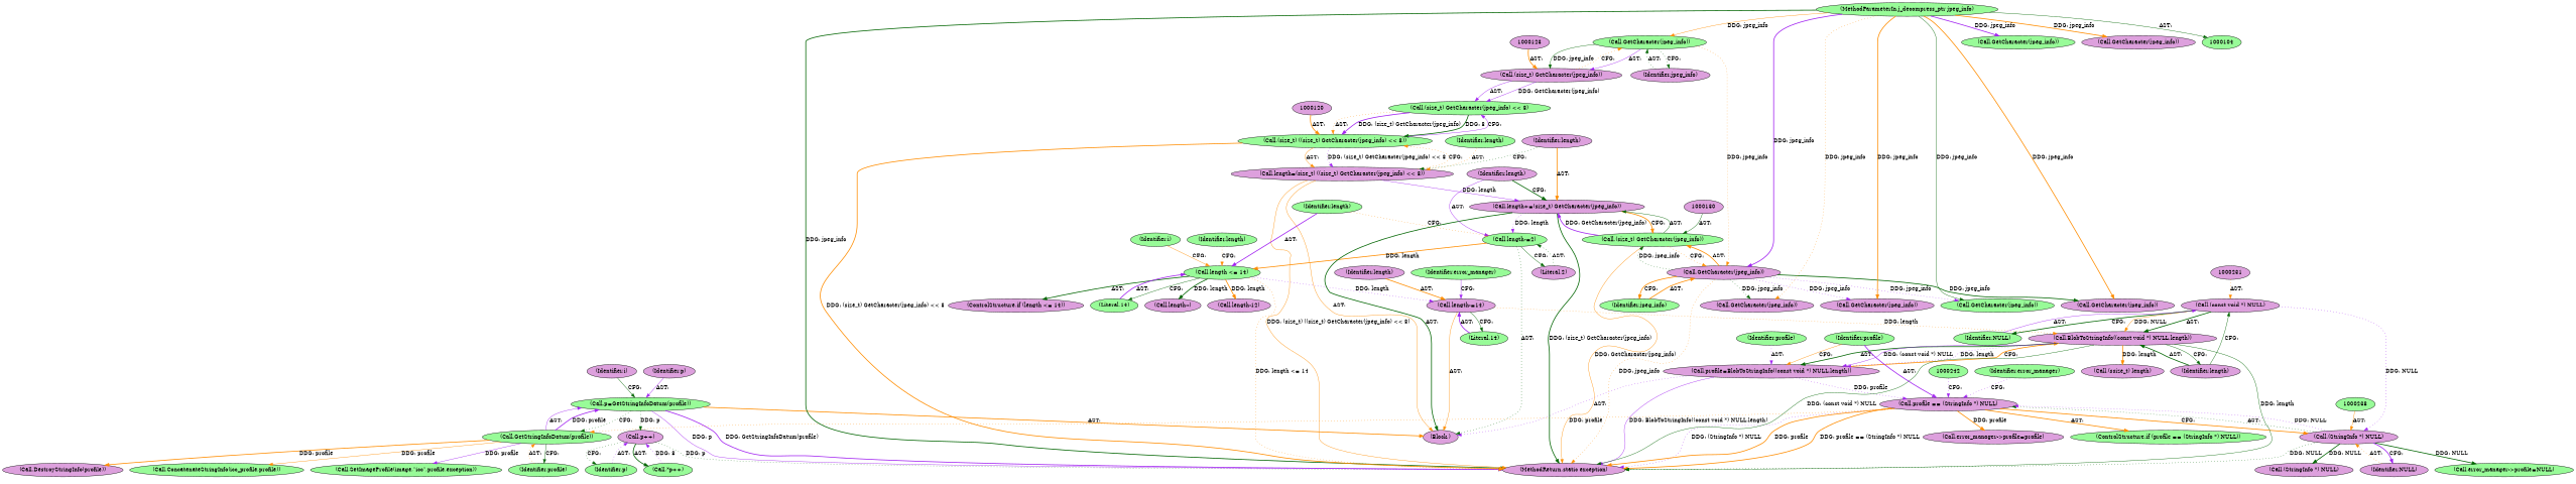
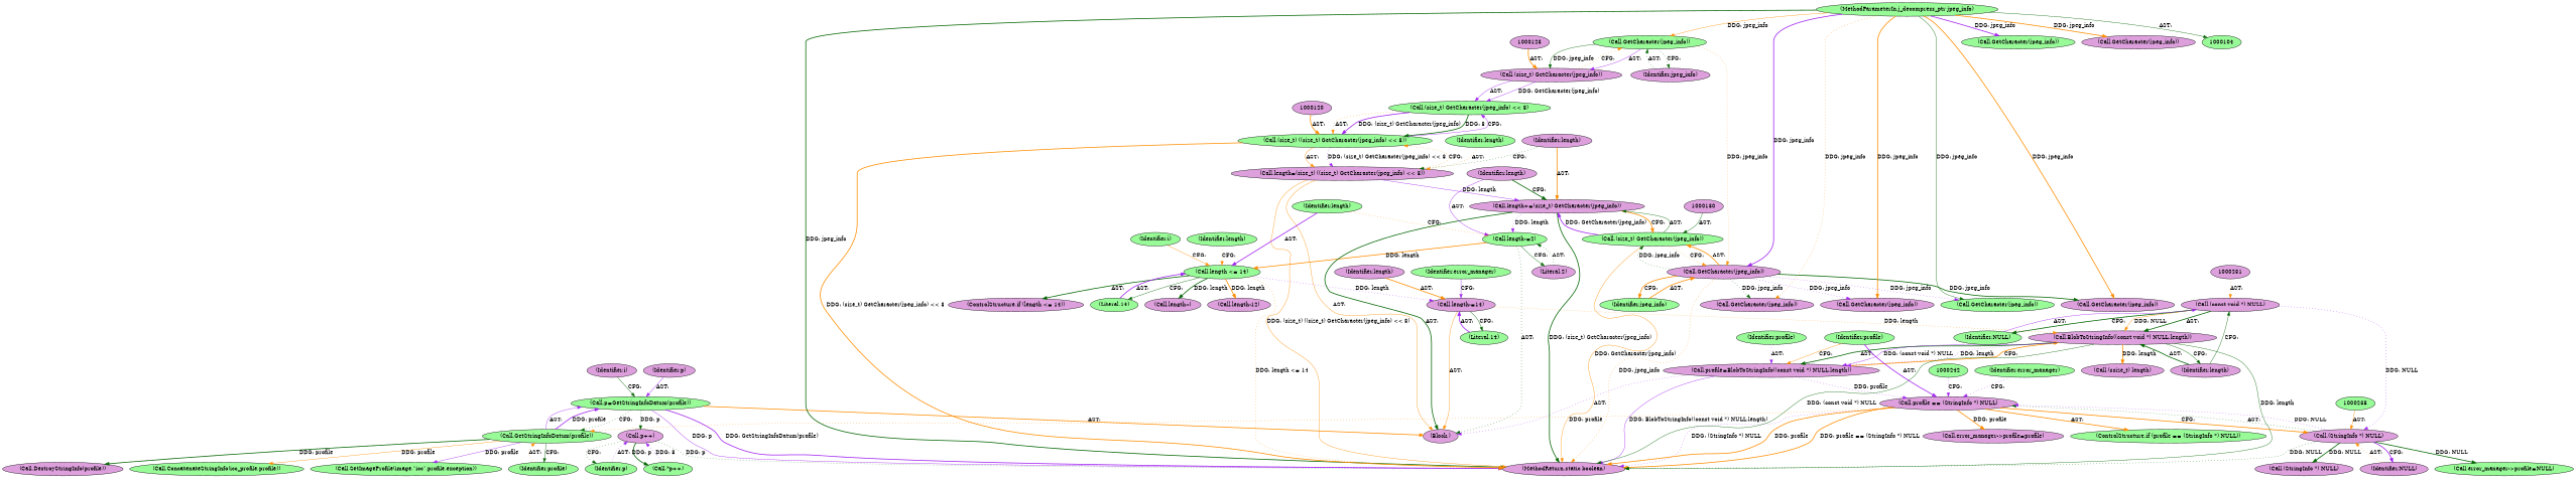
  digraph {
    node [fillcolor=plum style=filled]
    edge [color=darkorange style=bold]
    n1 [label="(Call,p++)"]
-   n2 [label="(MethodReturn,static exception)"]
+   n2 [label="(MethodReturn,static boolean)"]
    n3 [fillcolor=palegreen label="(Identifier,p)"]
    n4 [fillcolor=palegreen label="(Call,*p++)"]
    n5 [fillcolor=palegreen label="(Call,p=GetStringInfoDatum(profile))"]
    n6 [fillcolor=palegreen label="(Call,GetStringInfoDatum(profile))"]
    n7 [label="(Block,)"]
    n8 [fillcolor=palegreen label="(Call,SetImageProfile(image,\"icc\",profile,exception))"]
    n9 [label="(Call,DestroyStringInfo(profile))"]
    n10 [fillcolor=palegreen label="(Call,ConcatenateStringInfo(icc_profile,profile))"]
    n11 [fillcolor=palegreen label="(Identifier,profile)"]
    n12 [label="(Call,profile == (StringInfo *) NULL)"]
    n13 [label="(Call,(StringInfo *) NULL)"]
    n14 [label="(Call,error_manager->profile=profile)"]
    n15 [fillcolor=palegreen label="(ControlStructure,if (profile == (StringInfo *) NULL))"]
    n16 [fillcolor=palegreen label="(Call,error_manager->profile=NULL)"]
    n17 [label="(Identifier,NULL)"]
    n18 [label="(Call,(StringInfo *) NULL)"]
    n19 [label="(Call,profile=BlobToStringInfo((const void *) NULL,length))"]
    n20 [label="(Call,BlobToStringInfo((const void *) NULL,length))"]
    n21 [label="(Identifier,length)"]
    n22 [label="(Call,(ssize_t) length)"]
    n23 [label="(Call,(const void *) NULL)"]
    n24 [fillcolor=palegreen label="(Identifier,NULL)"]
    n25 [label="(Call,length-=14)"]
    n26 [fillcolor=palegreen label="(Literal,14)"]
    n27 [fillcolor=palegreen label="(Call,length <= 14)"]
    n28 [label="(Call,length-12)"]
    n29 [label="(ControlStructure,if (length <= 14))"]
    n30 [fillcolor=palegreen label="(Literal,14)"]
    n31 [label="(Call,length--)"]
    n32 [fillcolor=palegreen label="(Call,length-=2)"]
    n33 [label="(Literal,2)"]
    n34 [label="(Call,length+=(size_t) GetCharacter(jpeg_info))"]
    n35 [fillcolor=palegreen label="(Call,(size_t) GetCharacter(jpeg_info))"]
    n36 [label="(Call,GetCharacter(jpeg_info))"]
    n37 [fillcolor=palegreen label="(Call,GetCharacter(jpeg_info))"]
    n38 [label="(Call,GetCharacter(jpeg_info))"]
    n39 [label="(Call,GetCharacter(jpeg_info))"]
    n40 [fillcolor=palegreen label="(Identifier,jpeg_info)"]
    n41 [label="(Call,GetCharacter(jpeg_info))"]
    n42 [fillcolor=palegreen label="(Call,GetCharacter(jpeg_info))"]
    n43 [label="(Call,(size_t) GetCharacter(jpeg_info))"]
    n44 [label="(Identifier,jpeg_info)"]
    n45 [fillcolor=palegreen label="(Call,(size_t) GetCharacter(jpeg_info) << 8)"]
    n46 [fillcolor=palegreen label="(MethodParameterIn,j_decompress_ptr jpeg_info)"]
    n47 [fillcolor=palegreen label="(Call,GetCharacter(jpeg_info))"]
    n48 [label="(Call,GetCharacter(jpeg_info))"]
    1000104 [fillcolor=palegreen]
    n50 [label="(Call,length=(size_t) ((size_t) GetCharacter(jpeg_info) << 8))"]
    n51 [fillcolor=palegreen label="(Call,(size_t) ((size_t) GetCharacter(jpeg_info) << 8))"]
    n52 [fillcolor=palegreen label="(Identifier,profile)"]
    n53 [fillcolor=palegreen label="(Identifier,length)"]
    n54 [fillcolor=palegreen label="(Identifier,i)"]
    n55 [label="(Identifier,i)"]
    n56 [fillcolor=palegreen label="(Identifier,length)"]
    n57 [label="(Identifier,p)"]
    n58 [label="(Identifier,length)"]
    n59 [fillcolor=palegreen label="(Identifier,error_manager)"]
    n60 [label="(Identifier,length)"]
    n61 [fillcolor=palegreen label="(Identifier,profile)"]
    n62 [fillcolor=palegreen label="(Identifier,error_manager)"]
    n63 [label="(Identifier,length)"]
    n64 [fillcolor=palegreen label="(Identifier,length)"]
    1000242 [fillcolor=palegreen]
    1000231
    1000130
    1000120
    1000123
    1000238 [fillcolor=palegreen]
    n1 -> n2 [color=darkgreen label="DDG: p" style=dotted]
    n1 -> n3 [color=darkgreen label="CFG: " style=dotted]
-   n1 -> n4 [color=darkgreen label="AST: "]
+   n1 -> n4 [color=darkgreen label="DDG: p"]
    n3 -> n1 [color=purple label="AST: " style=dotted]
    n4 -> n1 [color=purple label="DDG: 8" style=dotted]
    n5 -> n1 [color=darkgreen label="DDG: p" style=dotted]
    n5 -> n2 [color=purple label="DDG: p" style=solid]
    n5 -> n2 [color=purple label="DDG: GetStringInfoDatum(profile)"]
    n5 -> n6 [color=darkgreen label="CFG: " style=dotted]
    n5 -> n7 [label="AST: "]
    n6 -> n5 [color=purple label="AST: " style=solid]
    n6 -> n5 [color=purple label="DDG: profile"]
    n6 -> n8 [color=purple label="DDG: profile" style=solid]
-   n6 -> n9 [label="DDG: profile"]
+   n6 -> n9 [color=darkgreen label="DDG: profile"]
    n6 -> n10 [label="DDG: profile" style=solid]
    n6 -> n11 [color=darkgreen label="CFG: " style=solid]
    n11 -> n6 [label="AST: " style=dotted]
    n12 -> n2 [color=purple label="DDG: (StringInfo *) NULL" style=dotted]
    n12 -> n2 [label="DDG: profile"]
    n12 -> n2 [label="DDG: profile == (StringInfo *) NULL"]
    n12 -> n6 [label="DDG: profile" style=dotted]
    n12 -> n13 [label="CFG: "]
    n12 -> n14 [label="DDG: profile"]
    n12 -> n15 [label="AST: "]
    n13 -> n2 [color=darkgreen label="DDG: NULL" style=dotted]
    n13 -> n12 [color=darkgreen label="AST: " style=dotted]
    n13 -> n12 [color=purple label="DDG: NULL" style=dotted]
    n13 -> n16 [color=darkgreen label="DDG: NULL"]
    n13 -> n17 [color=purple label="CFG: "]
    n13 -> n18 [color=darkgreen label="DDG: NULL"]
    n17 -> n13 [label="AST: " style=dotted]
    n19 -> n2 [color=purple label="DDG: BlobToStringInfo((const void *) NULL,length)" style=solid]
    n19 -> n7 [color=purple label="AST: " style=dotted]
    n19 -> n12 [color=purple label="DDG: profile" style=dotted]
    n19 -> n20 [label="CFG: "]
    n20 -> n2 [color=darkgreen label="DDG: length" style=solid]
    n20 -> n2 [color=darkgreen label="DDG: (const void *) NULL" style=solid]
    n20 -> n19 [color=darkgreen label="AST: "]
    n20 -> n19 [color=purple label="DDG: (const void *) NULL" style=solid]
    n20 -> n19 [color=purple label="DDG: length" style=dotted]
    n20 -> n21 [color=darkgreen label="CFG: " style=solid]
    n20 -> n22 [label="DDG: length"]
    n21 -> n20 [color=darkgreen label="AST: "]
    n21 -> n23 [color=darkgreen label="CFG: " style=solid]
    n23 -> n13 [color=purple label="DDG: NULL" style=dotted]
    n23 -> n20 [color=darkgreen label="AST: "]
    n23 -> n20 [label="DDG: NULL" style=solid]
    n23 -> n24 [color=darkgreen label="CFG: "]
    n24 -> n23 [color=purple label="AST: " style=solid]
    n25 -> n7 [label="AST: " style=solid]
    n25 -> n20 [label="DDG: length" style=dotted]
    n25 -> n26 [color=darkgreen label="CFG: " style=solid]
    n26 -> n25 [color=purple label="AST: "]
    n27 -> n2 [label="DDG: length <= 14" style=dotted]
    n27 -> n25 [color=purple label="DDG: length" style=dotted]
    n27 -> n28 [label="DDG: length"]
    n27 -> n29 [color=darkgreen label="AST: "]
    n27 -> n30 [color=darkgreen label="CFG: " style=solid]
    n27 -> n31 [color=darkgreen label="DDG: length"]
    n30 -> n27 [color=purple label="AST: "]
    n32 -> n7 [color=darkgreen label="AST: " style=dotted]
    n32 -> n27 [label="DDG: length"]
    n32 -> n33 [color=darkgreen label="CFG: " style=solid]
    n33 -> n32 [color=darkgreen label="AST: " style=dotted]
    n34 -> n2 [color=darkgreen label="DDG: (size_t) GetCharacter(jpeg_info)"]
    n34 -> n7 [color=darkgreen label="AST: "]
    n34 -> n32 [color=purple label="DDG: length" style=dotted]
    n34 -> n35 [label="CFG: "]
    n35 -> n2 [label="DDG: GetCharacter(jpeg_info)" style=solid]
    n35 -> n34 [color=darkgreen label="AST: " style=solid]
    n35 -> n34 [color=purple label="DDG: GetCharacter(jpeg_info)"]
    n35 -> n36 [label="CFG: " style=dotted]
    n36 -> n2 [label="DDG: jpeg_info" style=dotted]
    n36 -> n35 [label="AST: "]
    n36 -> n35 [color=darkgreen label="DDG: jpeg_info" style=dotted]
    n36 -> n37 [color=purple label="DDG: jpeg_info" style=dotted]
    n36 -> n38 [color=purple label="DDG: jpeg_info" style=dotted]
    n36 -> n39 [color=darkgreen label="DDG: jpeg_info"]
    n36 -> n40 [label="CFG: "]
    n36 -> n41 [color=darkgreen label="DDG: jpeg_info" style=dotted]
    n40 -> n36 [label="AST: "]
    n42 -> n36 [label="DDG: jpeg_info" style=dotted]
    n42 -> n43 [color=purple label="AST: " style=solid]
    n42 -> n43 [color=darkgreen label="DDG: jpeg_info" style=solid]
    n42 -> n44 [color=darkgreen label="CFG: " style=dotted]
    n43 -> n42 [label="CFG: " style=dotted]
    n43 -> n45 [color=purple label="AST: " style=solid]
    n43 -> n45 [color=purple label="DDG: GetCharacter(jpeg_info)" style=solid]
    n44 -> n42 [color=darkgreen label="AST: " style=dotted]
    n45 -> n51 [label="AST: " style=dotted]
    n45 -> n51 [color=purple label="DDG: (size_t) GetCharacter(jpeg_info)"]
    n45 -> n51 [color=darkgreen label="DDG: 8"]
    n46 -> n2 [color=darkgreen label="DDG: jpeg_info"]
    n46 -> n36 [color=purple label="DDG: jpeg_info"]
    n46 -> n37 [color=darkgreen label="DDG: jpeg_info" style=solid]
    n46 -> n38 [label="DDG: jpeg_info"]
    n46 -> n39 [label="DDG: jpeg_info"]
    n46 -> n41 [label="DDG: jpeg_info" style=dotted]
    n46 -> n42 [label="DDG: jpeg_info" style=solid]
    n46 -> n47 [color=purple label="DDG: jpeg_info"]
    n46 -> n48 [label="DDG: jpeg_info"]
    n46 -> 1000104 [color=darkgreen label="AST: " style=solid]
    n50 -> n2 [label="DDG: (size_t) ((size_t) GetCharacter(jpeg_info) << 8)" style=solid]
    n50 -> n7 [label="AST: " style=solid]
    n50 -> n34 [color=purple label="DDG: length" style=solid]
    n50 -> n51 [label="CFG: " style=dotted]
    n51 -> n2 [label="DDG: (size_t) GetCharacter(jpeg_info) << 8"]
    n51 -> n45 [color=purple label="CFG: " style=solid]
    n51 -> n50 [label="AST: " style=solid]
    n51 -> n50 [color=purple label="DDG: (size_t) GetCharacter(jpeg_info) << 8" style=dotted]
    n52 -> n19 [color=purple label="AST: " style=dotted]
    n53 -> n27 [color=purple label="AST: "]
    n53 -> n32 [label="CFG: " style=dotted]
    n54 -> n27 [label="CFG: " style=solid]
    n55 -> n5 [color=darkgreen label="CFG: " style=solid]
    n56 -> n50 [label="AST: " style=dotted]
    n57 -> n5 [color=purple label="AST: " style=solid]
    n58 -> n32 [color=purple label="AST: " style=solid]
    n58 -> n34 [color=darkgreen label="CFG: "]
    n59 -> n25 [color=purple label="CFG: " style=solid]
    n60 -> n34 [label="AST: "]
    n60 -> n50 [color=darkgreen label="CFG: " style=dotted]
    n61 -> n12 [color=purple label="AST: "]
    n61 -> n19 [label="CFG: " style=solid]
    n62 -> n12 [color=purple label="CFG: " style=dotted]
    n63 -> n25 [label="AST: "]
    n64 -> n27 [label="CFG: " style=dotted]
    1000242 -> n12 [color=purple label="CFG: " style=dotted]
    1000231 -> n23 [label="AST: " style=dotted]
    1000130 -> n35 [color=darkgreen label="AST: " style=solid]
    1000120 -> n51 [label="AST: "]
    1000123 -> n43 [label="AST: "]
    1000238 -> n13 [label="AST: " style=solid]
  }
